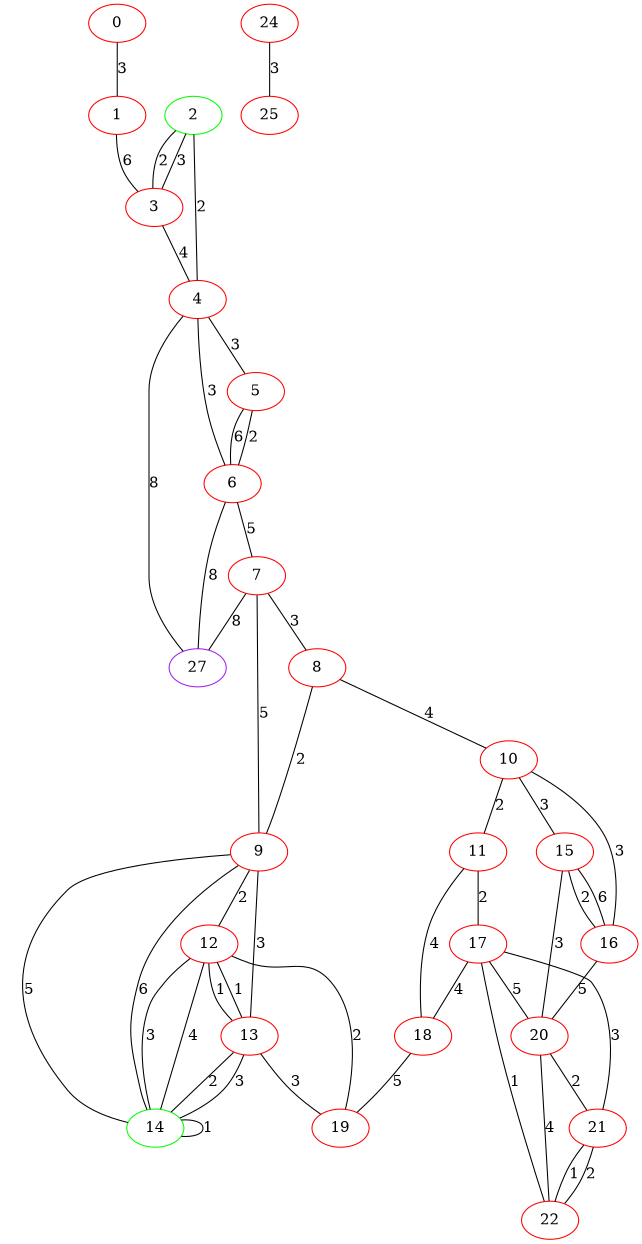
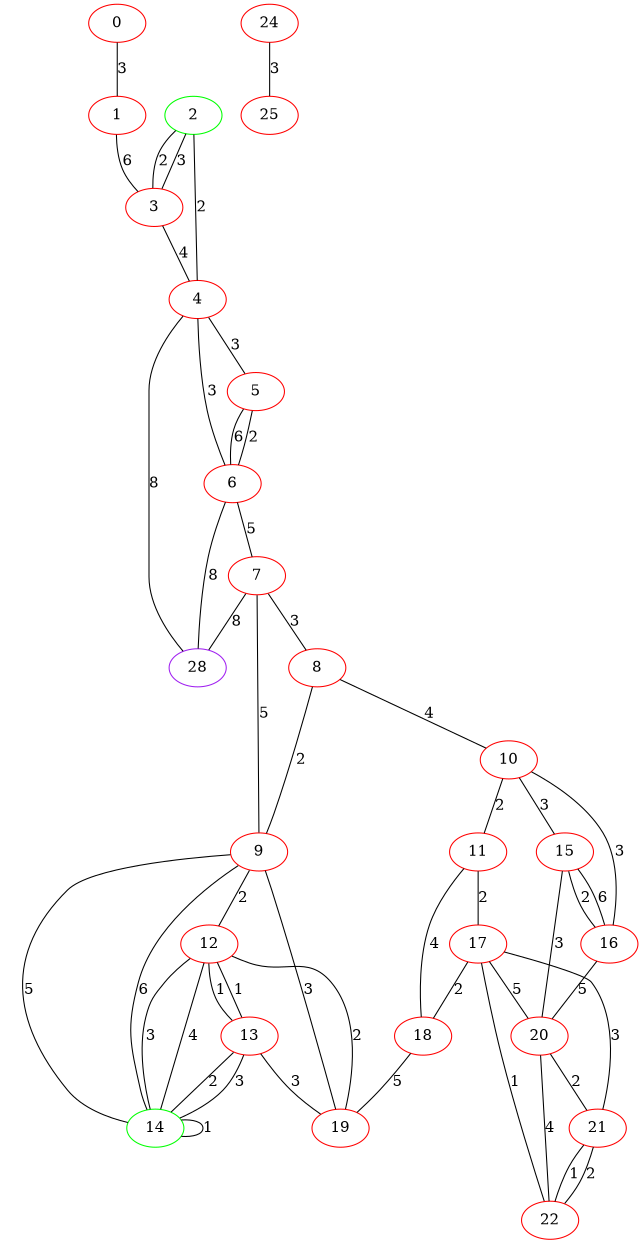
  graph {
    node [color=red weight=1]
    0
    1
    3
    2 [color=green weight=2]
    4
    5
    6
-   27 [color=purple weight=4]
+   27 [color=purple weight=4 label=28]
    7
    8
    9
    10
    12
    13
    14 [color=green weight=2]
    11
    15
    16
    17
    18
    19
    20
    21
    22
    24
    25
    0 -- 1 [label=3]
    1 -- 3 [label=6]
    3 -- 4 [label=4]
    2 -- 3 [label=2]
    2 -- 3 [label=3]
    2 -- 4 [label=2]
    4 -- 5 [label=3]
    4 -- 6 [label=3]
    4 -- 27 [label=8]
    5 -- 6 [label=6]
    5 -- 6 [label=2]
    6 -- 27 [label=8]
    6 -- 7 [label=5]
    7 -- 27 [label=8]
    7 -- 8 [label=3]
    7 -- 9 [label=5]
    8 -- 9 [label=2]
    8 -- 10 [label=4]
    9 -- 12 [label=2]
-   9 -- 13 [label=3]
+   9 -- 19 [label=3]
    9 -- 14 [label=5]
    9 -- 14 [label=6]
    10 -- 11 [label=2]
    10 -- 15 [label=3]
    10 -- 16 [label=3]
    12 -- 13 [label=1]
    12 -- 13 [label=1]
    12 -- 14 [label=3]
    12 -- 14 [label=4]
    12 -- 19 [label=2]
    13 -- 14 [label=2]
    13 -- 14 [label=3]
    13 -- 19 [label=3]
    14 -- 14 [label=1]
    11 -- 17 [label=2]
    11 -- 18 [label=4]
    15 -- 16 [label=2]
    15 -- 16 [label=6]
    15 -- 20 [label=3]
    16 -- 20 [label=5]
-   17 -- 18 [label=4]
+   17 -- 18 [label=2]
    17 -- 20 [label=5]
    17 -- 21 [label=3]
    17 -- 22 [label=1]
    18 -- 19 [label=5]
    20 -- 21 [label=2]
    20 -- 22 [label=4]
    21 -- 22 [label=1]
    21 -- 22 [label=2]
    24 -- 25 [label=3]
  }
